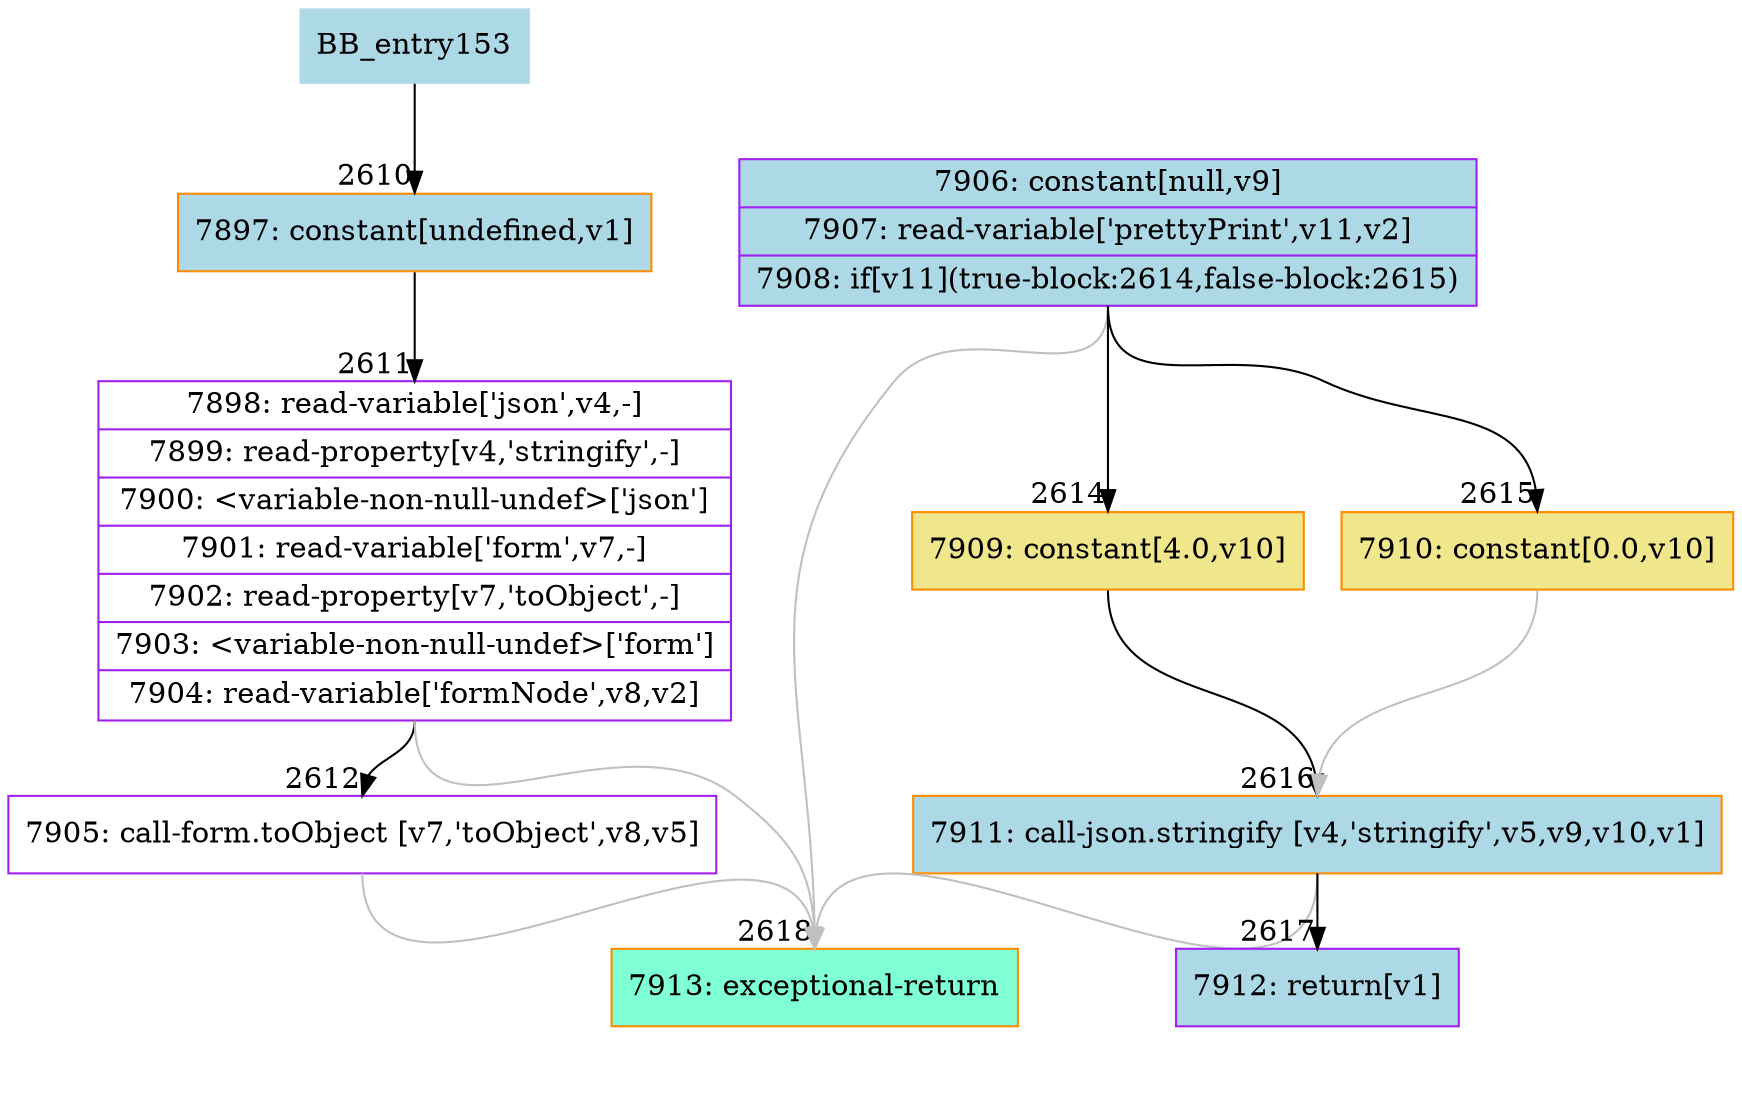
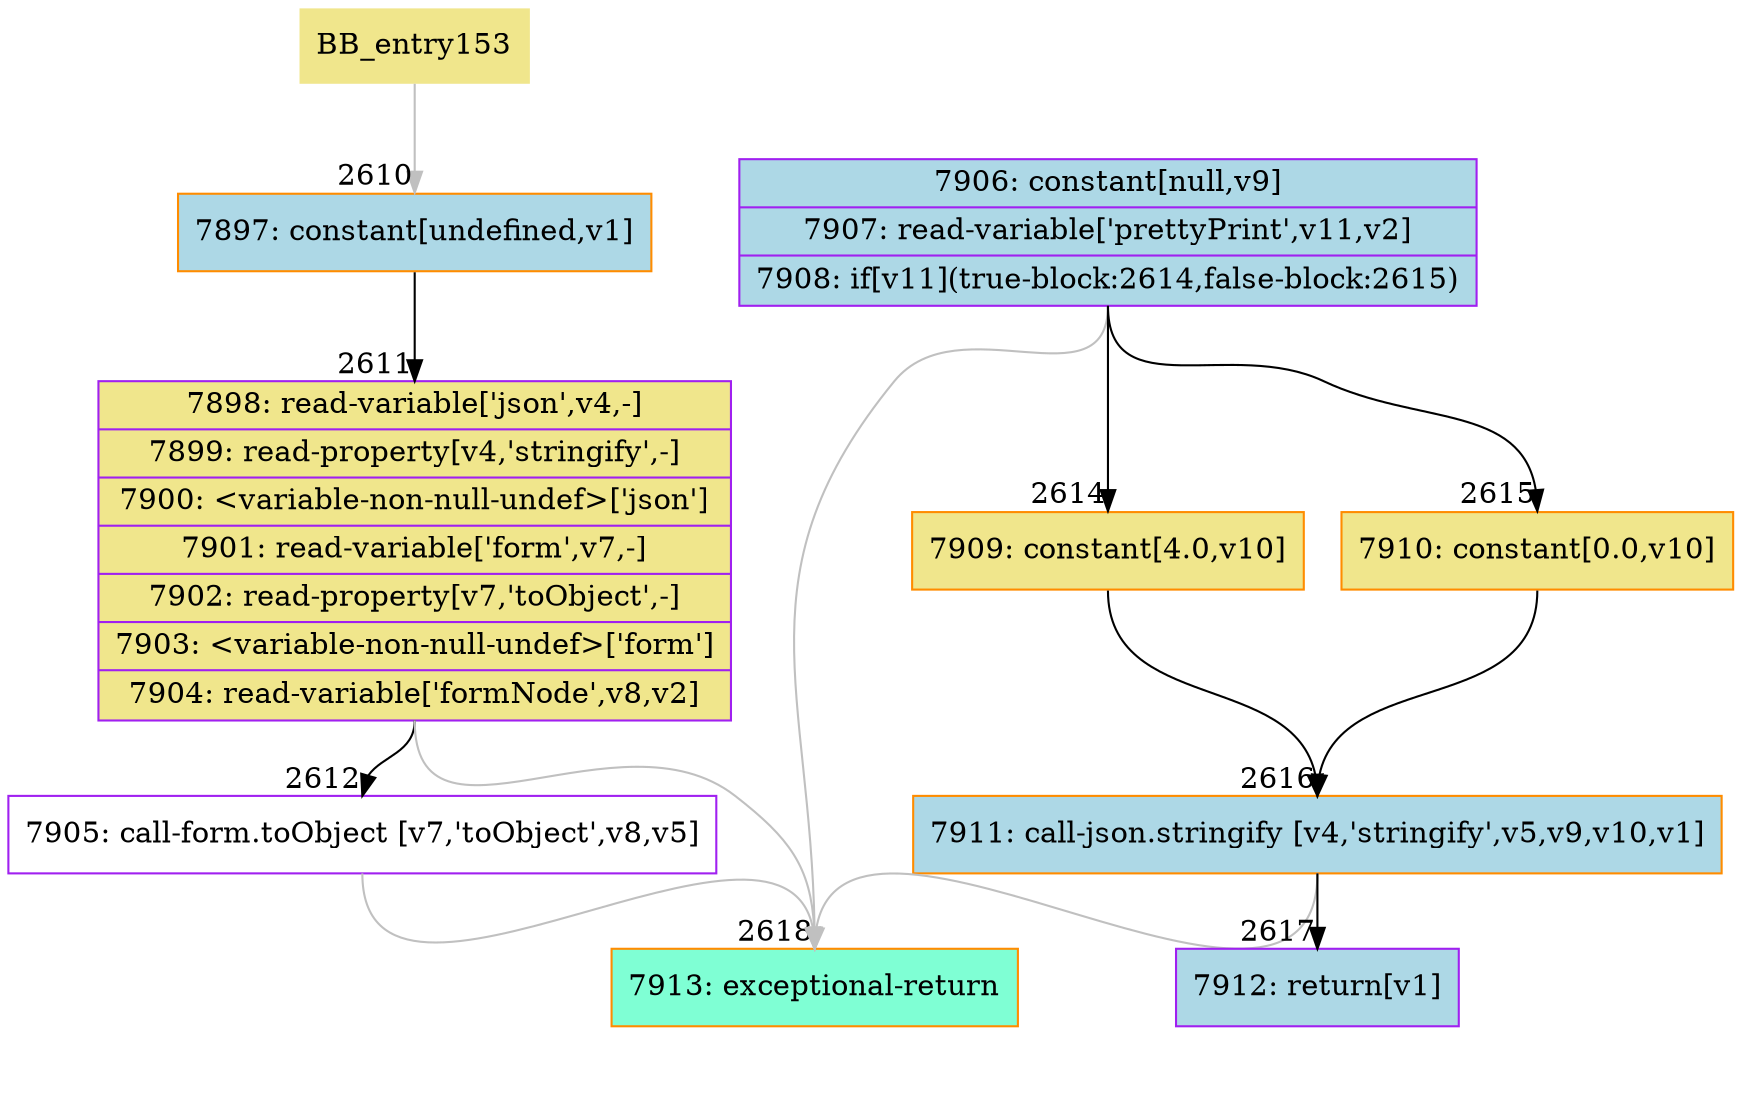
  digraph {
    rankdir=TD
    node [color=purple fillcolor=lightblue shape=record style=filled]
    edge [headport=n tailport=s]
-   BB_entry153 [shape=none]
+   BB_entry153 [fillcolor=khaki shape=none]
    n2 [color=darkorange label="{7897: constant[undefined,v1]}"]
-   n3 [fillcolor=white label="{7898: read-variable['json',v4,-]|7899: read-property[v4,'stringify',-]|7900: \<variable-non-null-undef\>['json']|7901: read-variable['form',v7,-]|7902: read-property[v7,'toObject',-]|7903: \<variable-non-null-undef\>['form']|7904: read-variable['formNode',v8,v2]}"]
+   n3 [fillcolor=khaki label="{7898: read-variable['json',v4,-]|7899: read-property[v4,'stringify',-]|7900: \<variable-non-null-undef\>['json']|7901: read-variable['form',v7,-]|7902: read-property[v7,'toObject',-]|7903: \<variable-non-null-undef\>['form']|7904: read-variable['formNode',v8,v2]}"]
    n4 [fillcolor=white label="{7905: call-form.toObject [v7,'toObject',v8,v5]}"]
    n5 [color=darkorange fillcolor=aquamarine label="{7913: exceptional-return}"]
    n6 [label="{7906: constant[null,v9]|7907: read-variable['prettyPrint',v11,v2]|7908: if[v11](true-block:2614,false-block:2615)}"]
    n7 [color=darkorange fillcolor=khaki label="{7909: constant[4.0,v10]}"]
    n8 [color=darkorange fillcolor=khaki label="{7910: constant[0.0,v10]}"]
    n9 [color=darkorange label="{7911: call-json.stringify [v4,'stringify',v5,v9,v10,v1]}"]
    n10 [label="{7912: return[v1]}"]
-   BB_entry153 -> n2 [headlabel="    2610"]
+   BB_entry153 -> n2 [headlabel="    2610" color=gray]
    n2 -> n3 [headlabel="      2611"]
    n3 -> n4 [headlabel="      2612"]
    n3 -> n5 [color=gray headlabel="      2618"]
    n4 -> n5 [color=gray]
    n6 -> n5 [color=gray]
    n6 -> n7 [headlabel="      2614"]
    n6 -> n8 [headlabel="      2615"]
    n7 -> n9 [headlabel="      2616"]
-   n8 -> n9 [color=gray]
+   n8 -> n9
    n9 -> n5 [color=gray]
    n9 -> n10 [headlabel="      2617"]
  }
